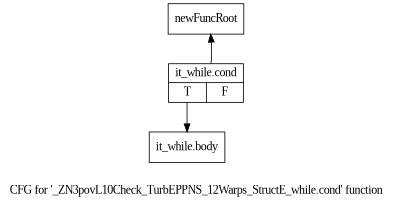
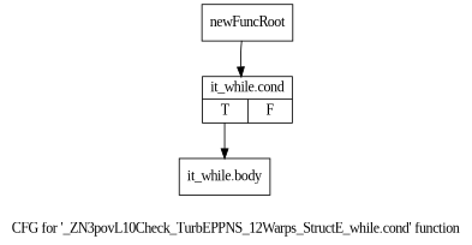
  digraph {
    fontname="Liberation Serif"
    label="CFG for '_ZN3povL10Check_TurbEPPNS_12Warps_StructE_while.cond' function"
    node [fontname="Liberation Serif" shape=record]
    edge [fontname="Liberation Serif"]
    n1 [label="{newFuncRoot}"]
    n2 [label="{it_while.cond|{<s0>T|<s1>F}}"]
    n3 [label="{it_while.body}"]
-   n2 -> n1
+   n1 -> n2
    n2 -> n3 [tailport=s0]
  }
